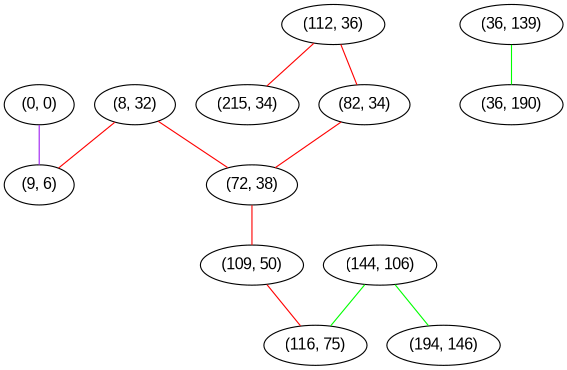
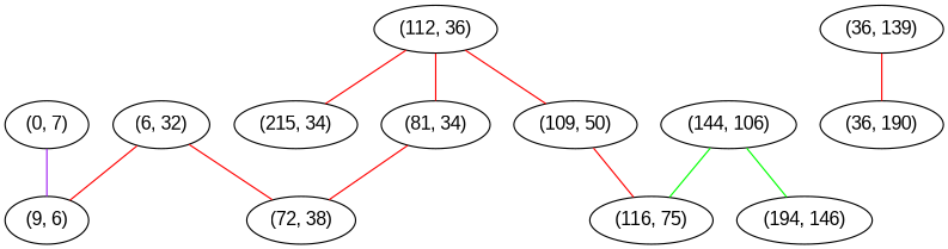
  graph {
    fontname="Liberation Sans"
    node [fontname="Liberation Sans"]
    edge [color=red fontname="Liberation Sans" weight=1]
-   "(0, 0)"
+   "(0, 0)" [label="(0, 7)"]
    "(9, 6)"
    "(144, 106)"
    "(194, 146)"
    "(116, 75)"
    "(112, 36)"
    "(215, 34)"
-   "(81, 34)" [label="(82, 34)"]
+   "(81, 34)"
    "(109, 50)"
    "(72, 38)"
-   "(6, 32)" [label="(8, 32)"]
+   "(6, 32)"
    n12 [label="(36, 190)"]
    "(36, 139)"
    "(0, 0)" -- "(9, 6)" [color=purple weight=4]
    "(144, 106)" -- "(194, 146)" [color=green]
    "(144, 106)" -- "(116, 75)" [color=green weight=2]
    "(112, 36)" -- "(215, 34)"
    "(112, 36)" -- "(81, 34)"
-   "(72, 38)" -- "(109, 50)"
+   "(112, 36)" -- "(109, 50)"
    "(81, 34)" -- "(72, 38)"
    "(109, 50)" -- "(116, 75)"
    "(6, 32)" -- "(9, 6)"
    "(6, 32)" -- "(72, 38)"
-   "(36, 139)" -- n12 [color=green]
+   "(36, 139)" -- n12
  }
